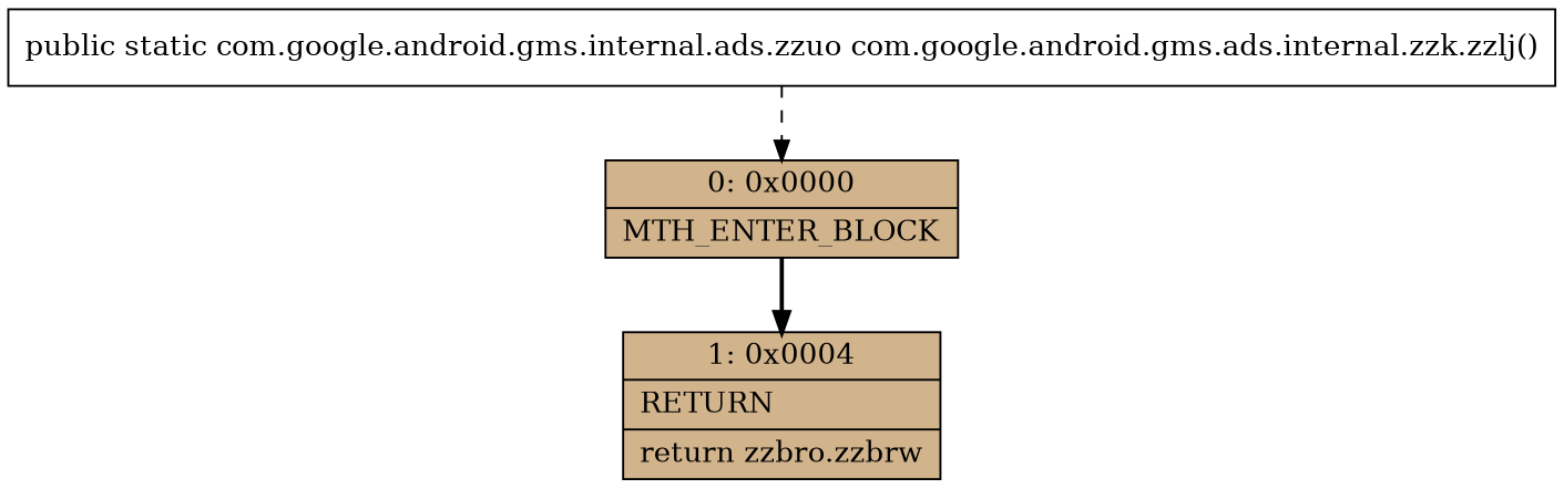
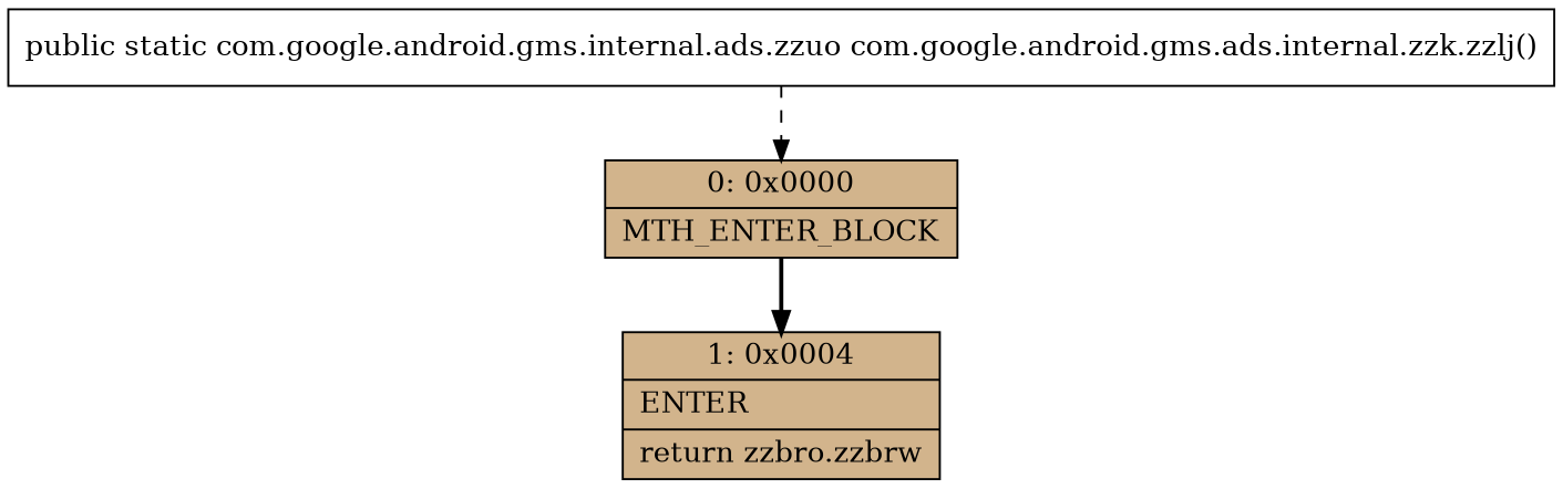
  digraph {
    node [shape=record style=filled fillcolor=tan]
    n1 [label="{0\:\ 0x0000|MTH_ENTER_BLOCK\l}"]
-   n2 [label="{1\:\ 0x0004|RETURN\l|return zzbro.zzbrw\l}"]
+   n2 [label="{1\:\ 0x0004|ENTER\l|return zzbro.zzbrw\l}"]
    n3 [label="{public static com.google.android.gms.internal.ads.zzuo com.google.android.gms.ads.internal.zzk.zzlj() }" fillcolor=white]
    n1 -> n2 [style=bold]
    n3 -> n1 [style=dashed]
  }
